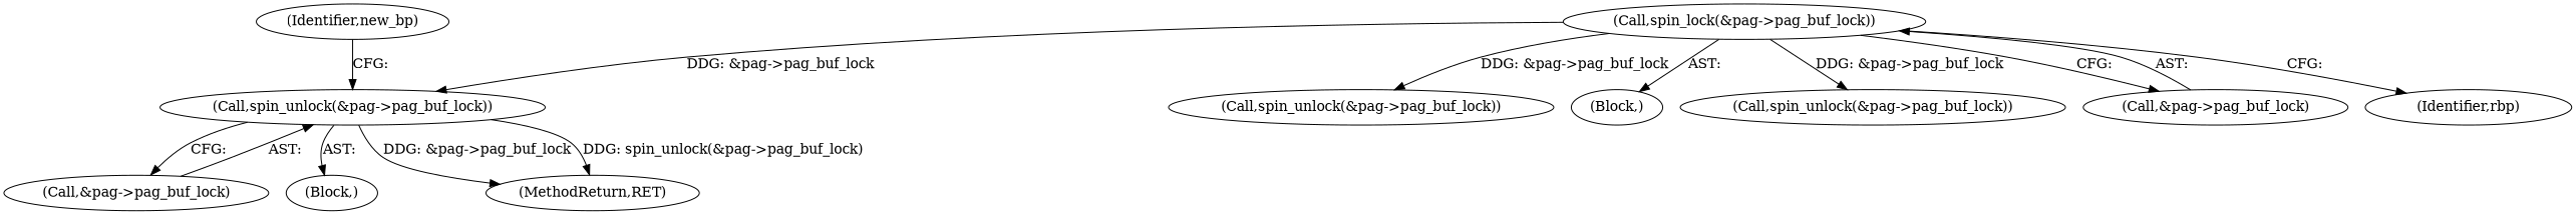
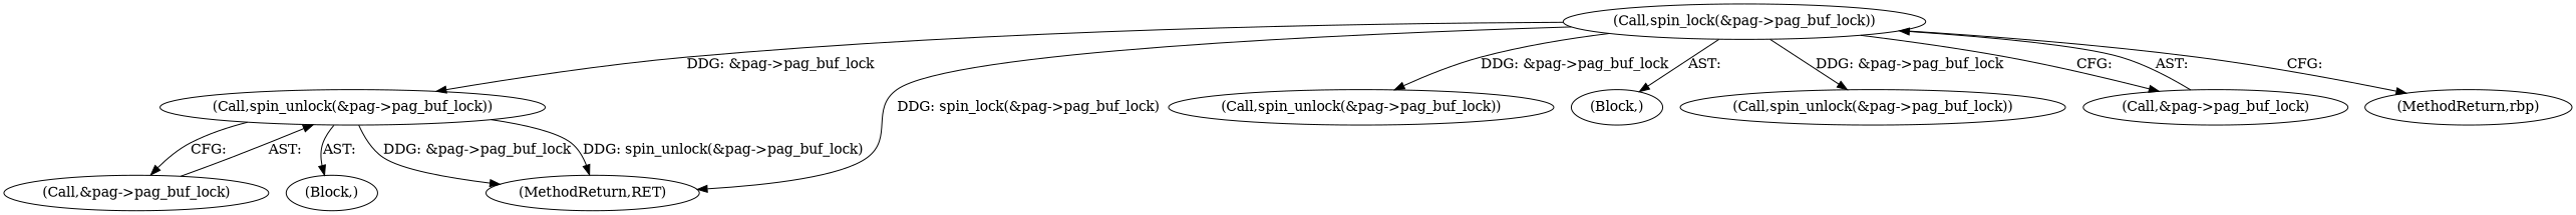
  digraph {
    n1 [label="(Call,spin_unlock(&pag->pag_buf_lock))"]
    n2 [label="(Call,&pag->pag_buf_lock)"]
    n3 [label="(Block,)"]
    n4 [label="(MethodReturn,RET)"]
    n5 [label="(Call,spin_lock(&pag->pag_buf_lock))"]
    n6 [label="(Call,spin_unlock(&pag->pag_buf_lock))"]
    n7 [label="(Block,)"]
    n8 [label="(Call,spin_unlock(&pag->pag_buf_lock))"]
    n9 [label="(Call,&pag->pag_buf_lock)"]
-   n10 [label="(Identifier,rbp)"]
-   n11 [label="(Identifier,new_bp)"]
+   n10 [label="(MethodReturn,rbp)"]
    n1 -> n2 [label="CFG: "]
    n1 -> n3 [label="AST: "]
    n1 -> n4 [label="DDG: &pag->pag_buf_lock"]
    n1 -> n4 [label="DDG: spin_unlock(&pag->pag_buf_lock)"]
    n2 -> n1 [label="AST: "]
    n5 -> n1 [label="DDG: &pag->pag_buf_lock"]
+   n5 -> n4 [label="DDG: spin_lock(&pag->pag_buf_lock)"]
    n5 -> n6 [label="DDG: &pag->pag_buf_lock"]
    n5 -> n7 [label="AST: "]
    n5 -> n8 [label="DDG: &pag->pag_buf_lock"]
    n5 -> n9 [label="CFG: "]
    n5 -> n10 [label="CFG: "]
    n9 -> n5 [label="AST: "]
-   n11 -> n1 [label="CFG: "]
  }
